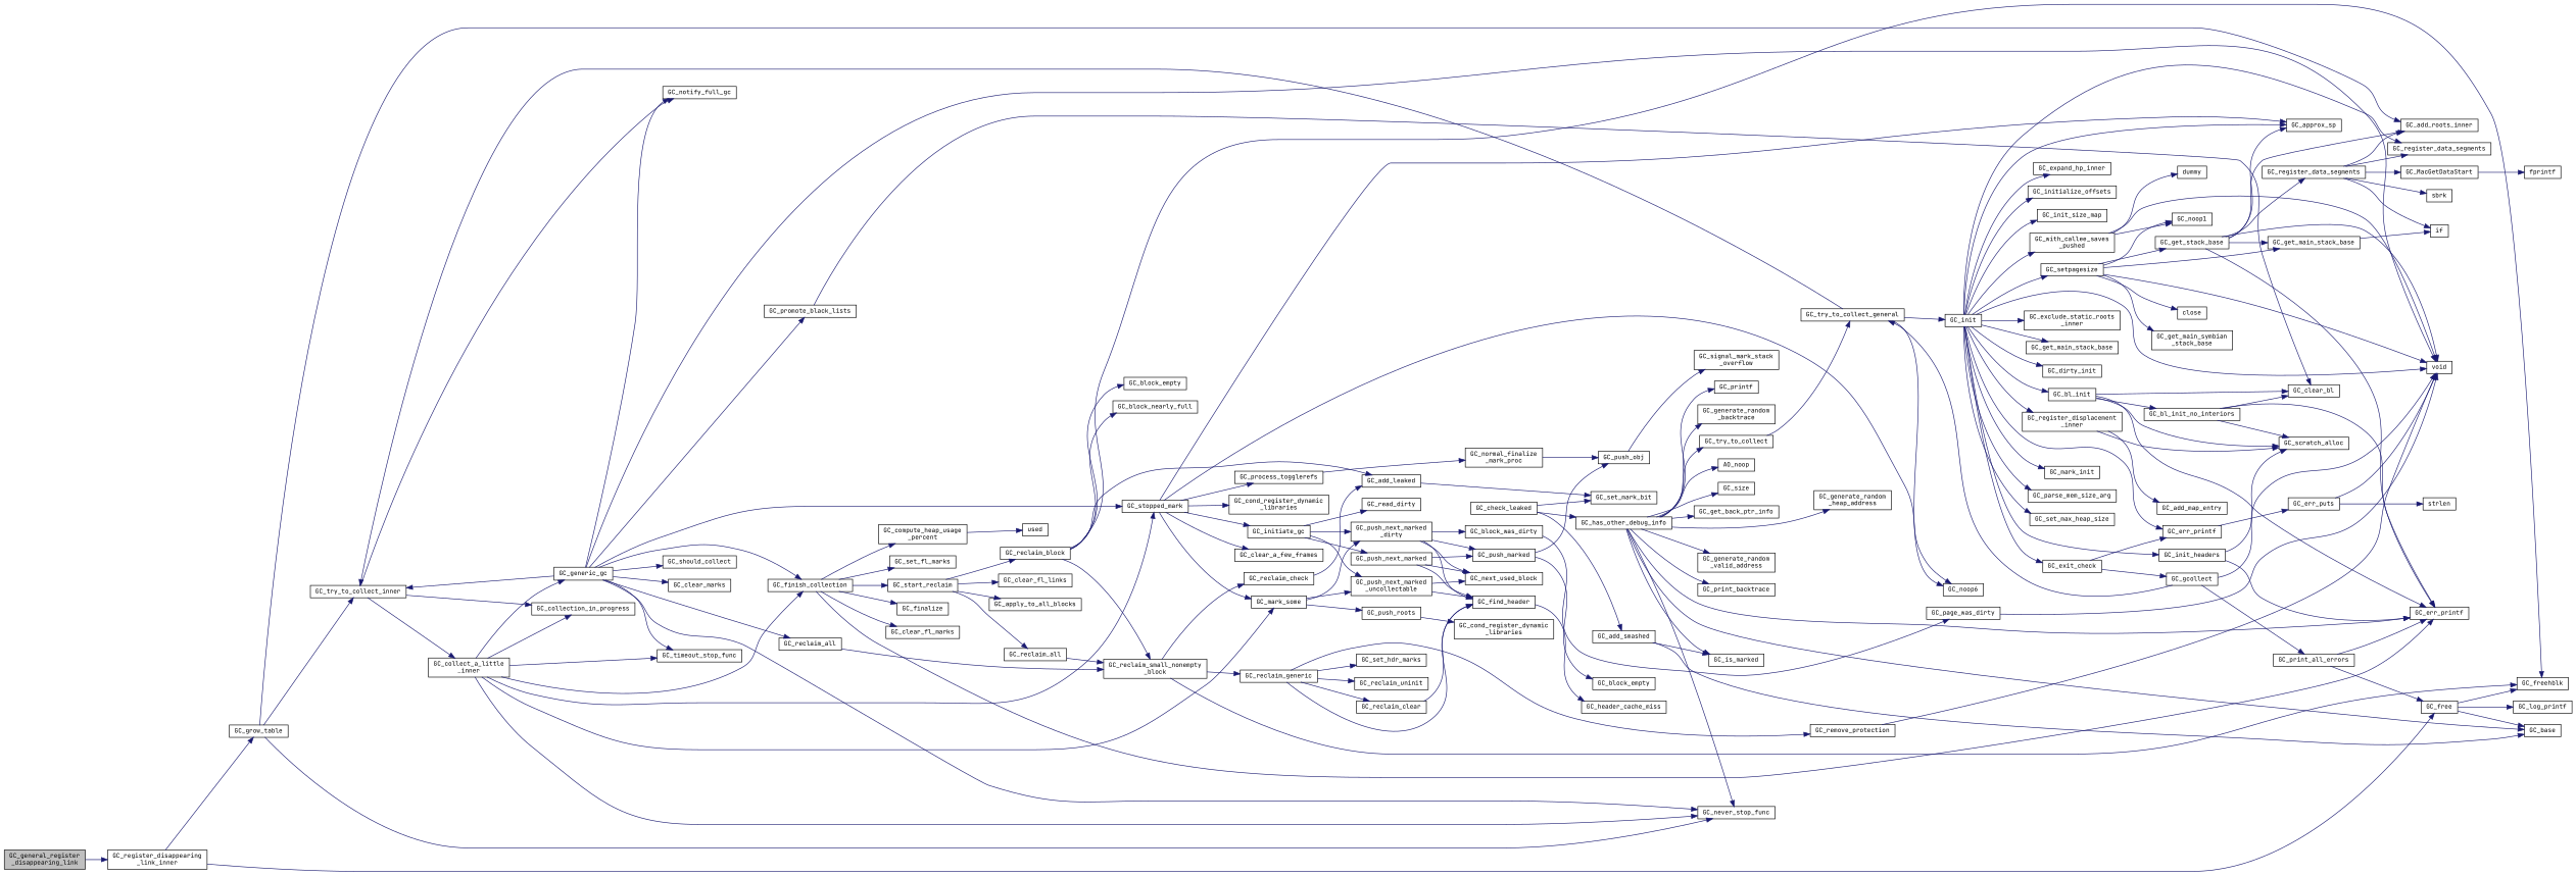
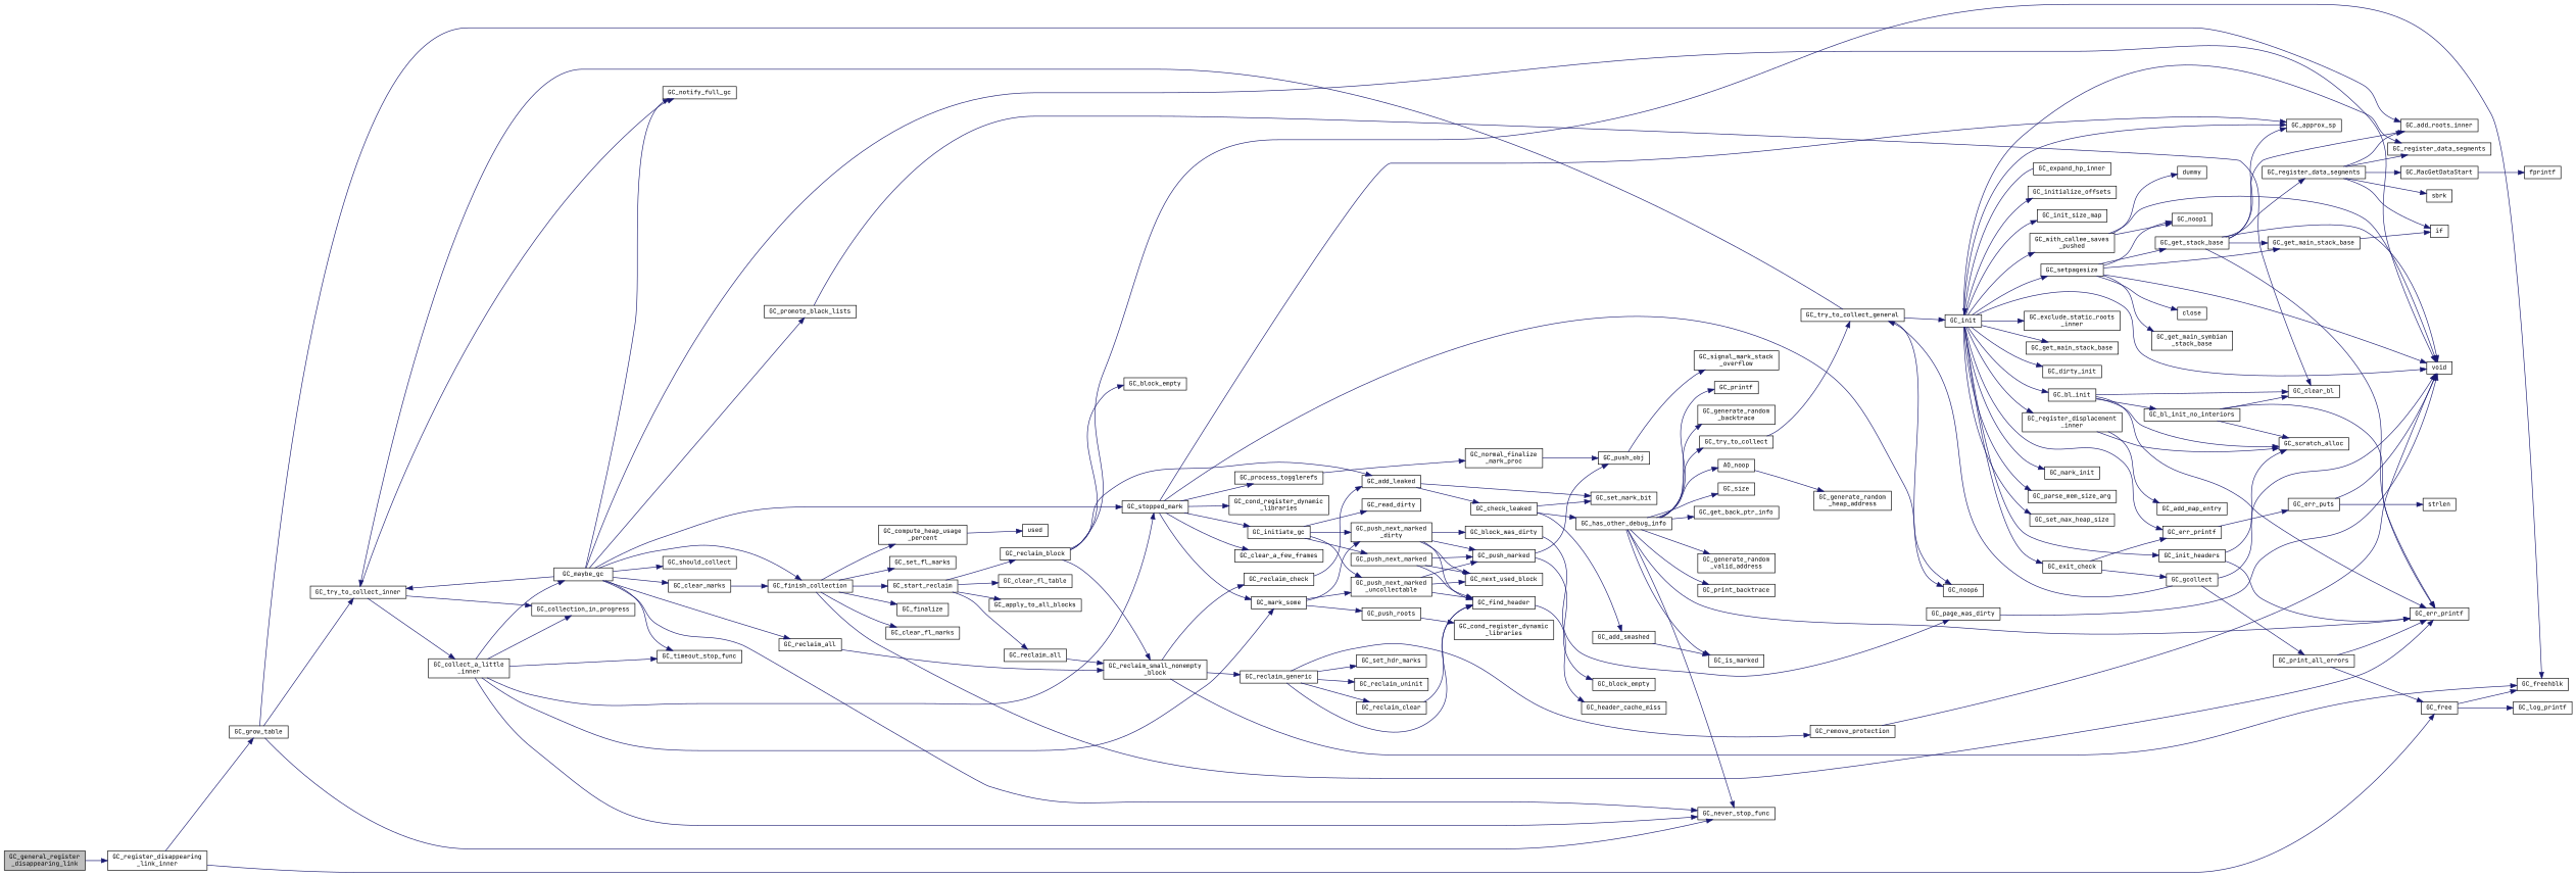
  digraph {
    fontname="JetBrains Mono"
    rankdir=LR
    node [color=black fillcolor=white fontname="JetBrains Mono" fontsize=10 shape=record style=filled]
    edge [color=midnightblue fontname="JetBrains Mono" fontsize=10 labelfontname=Helvetica labelfontsize=10 style=solid]
    n1 [fillcolor=grey75 fontcolor=black height=0.2 label="GC_general_register\l_disappearing_link" width=0.4]
    n2 [height=0.2 label="GC_register_disappearing\l_link_inner" width=0.4]
    n3 [height=0.2 label=GC_grow_table width=0.4]
    n4 [height=0.2 label=GC_free width=0.4]
    n5 [height=0.2 label=GC_try_to_collect_inner width=0.4]
    n6 [height=0.2 label=GC_never_stop_func width=0.4]
    n7 [height=0.2 label=GC_add_roots_inner width=0.4]
    n8 [height=0.2 label=GC_freehblk width=0.4]
-   n9 [height=0.2 label=GC_base width=0.4]
    n10 [height=0.2 label=GC_log_printf width=0.4]
    n11 [height=0.2 label=void width=0.4]
    n12 [height=0.2 label=GC_collection_in_progress width=0.4]
    n13 [height=0.2 label="GC_collect_a_little\l_inner" width=0.4]
    n14 [height=0.2 label=GC_notify_full_gc width=0.4]
    n15 [height=0.2 label=GC_mark_some width=0.4]
    n16 [height=0.2 label=GC_stopped_mark width=0.4]
    n17 [height=0.2 label=GC_timeout_stop_func width=0.4]
    n18 [height=0.2 label=GC_finish_collection width=0.4]
-   n19 [height=0.2 label=GC_generic_gc width=0.4]
+   n19 [height=0.2 label=GC_maybe_gc width=0.4]
    n20 [height=0.2 label="GC_push_next_marked\l_dirty" width=0.4]
    n21 [height=0.2 label=GC_push_roots width=0.4]
    n22 [height=0.2 label="GC_push_next_marked\l_uncollectable" width=0.4]
    n23 [height=0.2 label="GC_cond_register_dynamic\l_libraries" width=0.4]
    n24 [height=0.2 label=GC_process_togglerefs width=0.4]
    n25 [height=0.2 label=GC_clear_a_few_frames width=0.4]
    n26 [height=0.2 label=GC_noop6 width=0.4]
    n27 [height=0.2 label=GC_initiate_gc width=0.4]
    n28 [height=0.2 label=GC_approx_sp width=0.4]
    n29 [height=0.2 label=GC_set_fl_marks width=0.4]
    n30 [height=0.2 label=GC_start_reclaim width=0.4]
    n31 [height=0.2 label=GC_err_printf width=0.4]
    n32 [height=0.2 label=GC_finalize width=0.4]
    n33 [height=0.2 label=GC_clear_fl_marks width=0.4]
    n34 [height=0.2 label="GC_compute_heap_usage\l_percent" width=0.4]
    n35 [height=0.2 label=GC_should_collect width=0.4]
    n36 [height=0.2 label=GC_promote_black_lists width=0.4]
    n37 [height=0.2 label=GC_reclaim_all width=0.4]
    n38 [height=0.2 label=GC_clear_marks width=0.4]
    n39 [height=0.2 label=GC_next_used_block width=0.4]
    n40 [height=0.2 label=GC_find_header width=0.4]
    n41 [height=0.2 label=GC_block_was_dirty width=0.4]
    n42 [height=0.2 label=GC_push_marked width=0.4]
    n43 [height=0.2 label="GC_cond_register_dynamic\l_libraries" width=0.4]
    n44 [height=0.2 label=GC_header_cache_miss width=0.4]
    n45 [height=0.2 label=GC_page_was_dirty width=0.4]
    n46 [height=0.2 label=GC_block_empty width=0.4]
    n47 [height=0.2 label=GC_push_obj width=0.4]
    n48 [height=0.2 label="GC_signal_mark_stack\l_overflow" width=0.4]
    n49 [height=0.2 label="GC_normal_finalize\l_mark_proc" width=0.4]
    n50 [height=0.2 label=GC_read_dirty width=0.4]
    n51 [height=0.2 label=GC_push_next_marked width=0.4]
-   n52 [height=0.2 label=GC_clear_fl_links width=0.4]
+   n52 [height=0.2 label=GC_clear_fl_table width=0.4]
    n53 [height=0.2 label=GC_apply_to_all_blocks width=0.4]
    n54 [height=0.2 label=GC_reclaim_block width=0.4]
    n55 [height=0.2 label=GC_reclaim_all width=0.4]
    n56 [height=0.2 label=used width=0.4]
    n57 [height=0.2 label=GC_add_leaked width=0.4]
    n58 [height=0.2 label=GC_block_empty width=0.4]
    n59 [height=0.2 label="GC_reclaim_small_nonempty\l_block" width=0.4]
-   n60 [height=0.2 label=GC_block_nearly_full width=0.4]
    n61 [height=0.2 label=GC_check_leaked width=0.4]
    n62 [height=0.2 label=GC_set_mark_bit width=0.4]
    n63 [height=0.2 label=GC_reclaim_check width=0.4]
    n64 [height=0.2 label=GC_reclaim_generic width=0.4]
    n65 [height=0.2 label=GC_has_other_debug_info width=0.4]
    n66 [height=0.2 label=GC_add_smashed width=0.4]
    n67 [height=0.2 label=GC_size width=0.4]
    n68 [height=0.2 label=AO_noop width=0.4]
    n69 [height=0.2 label=GC_get_back_ptr_info width=0.4]
    n70 [height=0.2 label="GC_generate_random\l_heap_address" width=0.4]
    n71 [height=0.2 label="GC_generate_random\l_valid_address" width=0.4]
    n72 [height=0.2 label=GC_is_marked width=0.4]
    n73 [height=0.2 label=GC_print_backtrace width=0.4]
    n74 [height=0.2 label=GC_printf width=0.4]
    n75 [height=0.2 label="GC_generate_random\l_backtrace" width=0.4]
    n76 [height=0.2 label=GC_try_to_collect width=0.4]
    n77 [height=0.2 label=GC_try_to_collect_general width=0.4]
    n78 [height=0.2 label=GC_init width=0.4]
    n79 [height=0.2 label=GC_setpagesize width=0.4]
    n80 [height=0.2 label=GC_register_data_segments width=0.4]
    n81 [height=0.2 label=GC_err_printf width=0.4]
    n82 [height=0.2 label="GC_exclude_static_roots\l_inner" width=0.4]
    n83 [height=0.2 label=GC_get_main_stack_base width=0.4]
    n84 [height=0.2 label=GC_dirty_init width=0.4]
    n85 [height=0.2 label=GC_init_headers width=0.4]
    n86 [height=0.2 label=GC_bl_init width=0.4]
    n87 [height=0.2 label=GC_mark_init width=0.4]
    n88 [height=0.2 label=GC_parse_mem_size_arg width=0.4]
    n89 [height=0.2 label=GC_set_max_heap_size width=0.4]
    n90 [height=0.2 label=GC_expand_hp_inner width=0.4]
    n91 [height=0.2 label=GC_initialize_offsets width=0.4]
    n92 [height=0.2 label="GC_register_displacement\l_inner" width=0.4]
    n93 [height=0.2 label=GC_init_size_map width=0.4]
    n94 [height=0.2 label="GC_with_callee_saves\l_pushed" width=0.4]
    n95 [height=0.2 label=GC_exit_check width=0.4]
    n96 [height=0.2 label=GC_get_stack_base width=0.4]
    n97 [height=0.2 label=GC_get_main_stack_base width=0.4]
    n98 [height=0.2 label=GC_noop1 width=0.4]
    n99 [height=0.2 label=close width=0.4]
    n100 [height=0.2 label="GC_get_main_symbian\l_stack_base" width=0.4]
    n101 [height=0.2 label=GC_err_puts width=0.4]
    n102 [height=0.2 label=GC_scratch_alloc width=0.4]
    n103 [height=0.2 label=GC_bl_init_no_interiors width=0.4]
    n104 [height=0.2 label=GC_clear_bl width=0.4]
    n105 [height=0.2 label=GC_add_map_entry width=0.4]
    n106 [height=0.2 label=dummy width=0.4]
    n107 [height=0.2 label=GC_gcollect width=0.4]
    n108 [height=0.2 label=GC_register_data_segments width=0.4]
    n109 [height=0.2 label=if width=0.4]
    n110 [height=0.2 label=sbrk width=0.4]
    n111 [height=0.2 label=GC_MacGetDataStart width=0.4]
    n112 [height=0.2 label=fprintf width=0.4]
    n113 [height=0.2 label=strlen width=0.4]
    n114 [height=0.2 label=GC_print_all_errors width=0.4]
    n115 [height=0.2 label=GC_remove_protection width=0.4]
    n116 [height=0.2 label=GC_reclaim_clear width=0.4]
    n117 [height=0.2 label=GC_reclaim_uninit width=0.4]
    n118 [height=0.2 label=GC_set_hdr_marks width=0.4]
    n1 -> n2
    n2 -> n3
    n2 -> n4
    n3 -> n5
    n3 -> n6
    n3 -> n7
    n4 -> n8
-   n4 -> n9
    n4 -> n10
    n5 -> n12
    n5 -> n13
    n5 -> n14
    n13 -> n6
    n13 -> n12
    n13 -> n15
    n13 -> n16
    n13 -> n17
-   n13 -> n18
+   n38 -> n18
    n13 -> n19
    n15 -> n20
    n15 -> n21
    n15 -> n22
    n16 -> n15
    n16 -> n23
    n16 -> n24
    n16 -> n25
    n16 -> n26
    n16 -> n27
    n16 -> n28
    n18 -> n29
    n18 -> n30
    n18 -> n31
    n18 -> n32
    n18 -> n33
    n18 -> n34
    n19 -> n5
    n19 -> n6
    n19 -> n11
    n19 -> n14
    n19 -> n16
    n19 -> n17
    n19 -> n18
    n19 -> n35
    n19 -> n36
    n19 -> n37
    n19 -> n38
    n20 -> n39
    n20 -> n40
    n20 -> n41
    n20 -> n42
    n21 -> n43
    n22 -> n39
    n22 -> n40
+   n22 -> n42
    n24 -> n49
    n27 -> n20
    n27 -> n22
    n27 -> n50
    n27 -> n51
    n30 -> n52
    n30 -> n53
    n30 -> n54
    n30 -> n55
    n34 -> n56
    n36 -> n104
    n37 -> n59
    n40 -> n44
    n41 -> n45
    n42 -> n46
    n42 -> n47
    n45 -> n11
    n47 -> n48
    n49 -> n47
    n51 -> n39
    n51 -> n40
    n51 -> n42
    n54 -> n8
    n54 -> n57
    n54 -> n58
    n54 -> n59
-   n54 -> n60
    n55 -> n59
+   n57 -> n61
    n57 -> n62
    n59 -> n8
    n59 -> n63
    n59 -> n64
    n61 -> n62
    n61 -> n65
    n61 -> n66
    n63 -> n57
    n64 -> n40
    n64 -> n115
    n64 -> n116
    n64 -> n117
    n64 -> n118
    n65 -> n6
-   n65 -> n9
    n65 -> n31
    n65 -> n67
    n65 -> n68
    n65 -> n69
-   n65 -> n70
+   n68 -> n70
    n65 -> n71
    n65 -> n72
    n65 -> n73
    n65 -> n74
    n65 -> n75
    n65 -> n76
-   n66 -> n9
    n66 -> n72
    n76 -> n77
    n77 -> n5
    n77 -> n26
    n77 -> n78
    n78 -> n11
    n78 -> n28
    n78 -> n79
    n78 -> n80
    n78 -> n81
    n78 -> n82
    n78 -> n83
    n78 -> n84
    n78 -> n85
    n78 -> n86
    n78 -> n87
    n78 -> n88
    n78 -> n89
-   n78 -> n90
+   n90 -> n78
    n78 -> n91
    n78 -> n92
    n78 -> n93
    n78 -> n94
    n78 -> n95
    n79 -> n11
    n79 -> n96
    n79 -> n97
    n79 -> n98
    n79 -> n99
    n79 -> n100
    n81 -> n101
    n85 -> n31
    n85 -> n102
    n86 -> n31
    n86 -> n102
    n86 -> n103
    n86 -> n104
    n92 -> n102
    n92 -> n105
    n94 -> n11
    n94 -> n98
    n94 -> n106
    n95 -> n81
    n95 -> n107
    n96 -> n7
    n96 -> n11
    n96 -> n28
    n96 -> n31
    n96 -> n97
    n96 -> n108
    n97 -> n109
    n101 -> n11
    n101 -> n113
    n103 -> n31
    n103 -> n102
    n103 -> n104
    n107 -> n11
    n107 -> n77
    n107 -> n114
    n108 -> n7
    n108 -> n80
    n108 -> n109
    n108 -> n110
    n108 -> n111
    n111 -> n112
    n114 -> n4
    n114 -> n31
    n115 -> n11
    n116 -> n40
  }
